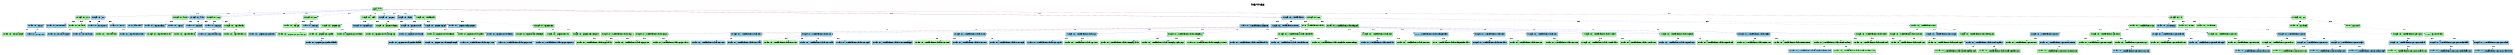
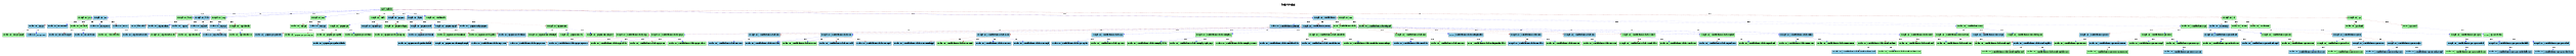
  digraph {
    fontname=Helvetica
    fontsize=36
    label=hermes
    labelloc=t
    rankdir=TB
    splines=line
    node [fillcolor=palegreen fontname=monospace fontsize=10 shape=record style=filled]
    edge [color=blue constraint=true fontname=monospace fontsize=10 style=dashed arrowhead=vee]
-   n1 [label="crate|hermes"]
+   n1 [label="crate|statement"]
    n2 [label="pub(crate) mod|app"]
    n3 [fillcolor=skyblue label="pub(crate) mod|cli"]
    n4 [label="pub(crate) mod|errors"]
    n5 [fillcolor=skyblue label="pub(crate) mod|event"]
    n6 [label="pub(crate) mod|hdf5"]
    n7 [label="pub(crate) mod|ipfs"]
    n8 [label="pub(crate) mod|logger"]
    n9 [fillcolor=skyblue label="pub(crate) mod|packaging"]
    n10 [fillcolor=skyblue label="pub(crate) mod|reactor"]
    n11 [label="pub(crate) mod|runtime_context"]
    n12 [fillcolor=skyblue label="pub(crate) mod|runtime_extensions"]
    n13 [label="pub(crate) mod|utils"]
    n14 [label="pub(crate) mod|vfs"]
    n15 [label="pub(crate) mod|wasm"]
    n16 [fillcolor=skyblue label="pub(self) mod|cli::app"]
    n17 [fillcolor=skyblue label="pub(self) mod|cli::build_info"]
    n18 [label="pub(self) mod|cli::module"]
    n19 [fillcolor=skyblue label="pub(self) mod|cli::playground"]
    n20 [fillcolor=skyblue label="pub(self) mod|cli::run"]
    n21 [label="pub(self) mod|cli::app::package"]
    n22 [fillcolor=skyblue label="pub(self) mod|cli::app::sign"]
    n23 [fillcolor=skyblue label="pub(self) mod|cli::module::package"]
    n24 [fillcolor=skyblue label="pub(self) mod|cli::module::sign"]
    n25 [fillcolor=skyblue label="pub mod|event::queue"]
    n26 [label="pub(self) mod|event::queue::exit"]
    n27 [fillcolor=skyblue label="pub(self) mod|hdf5::compression"]
    n28 [fillcolor=skyblue label="pub(self) mod|hdf5::dir"]
    n29 [fillcolor=skyblue label="pub(self) mod|hdf5::file"]
    n30 [fillcolor=skyblue label="pub(self) mod|hdf5::path"]
    n31 [label="pub(crate) mod|hdf5::resources"]
    n32 [fillcolor=skyblue label="pub(self) mod|hdf5::resources::builder"]
    n33 [label="pub(crate) mod|hdf5::resources::bytes"]
    n34 [label="pub(self) mod|hdf5::resources::fs"]
    n35 [fillcolor=skyblue label="pub(self) mod|hdf5::resources::hdf5"]
    n36 [label="pub(self) mod|hdf5::resources::uri"]
    n37 [label="pub(self) mod|ipfs::api"]
    n38 [fillcolor=skyblue label="pub(self) mod|ipfs::task"]
    n39 [label="pub(crate) mod|packaging::app"]
    n40 [fillcolor=skyblue label="pub(crate) mod|packaging::hash"]
    n41 [label="pub(crate) mod|packaging::metadata"]
    n42 [fillcolor=skyblue label="pub(crate) mod|packaging::module"]
    n43 [fillcolor=skyblue label="pub(crate) mod|packaging::package"]
    n44 [fillcolor=skyblue label="pub(self) mod|packaging::schema_validation"]
    n45 [label="pub(crate) mod|packaging::sign"]
    n46 [fillcolor=skyblue label="pub(self) mod|packaging::app::app_builder"]
    n47 [label="pub(self) mod|packaging::app::author_payload"]
    n48 [label="pub(self) mod|packaging::app::manifest"]
    n49 [label="pub(self) mod|packaging::app::module_info"]
    n50 [fillcolor=skyblue label="pub(self) mod|packaging::app::manifest::serde_def"]
    n51 [label="pub(self) mod|packaging::module::author_payload"]
    n52 [fillcolor=skyblue label="pub(self) mod|packaging::module::config"]
    n53 [label="pub(self) mod|packaging::module::config_info"]
    n54 [label="pub(self) mod|packaging::module::manifest"]
    n55 [fillcolor=skyblue label="pub(self) mod|packaging::module::settings"]
    n56 [fillcolor=skyblue label="pub(self) mod|packaging::module::manifest::serde_def"]
    n57 [label="pub(crate) mod|packaging::sign::certificate"]
    n58 [label="pub(crate) mod|packaging::sign::keys"]
    n59 [label="pub(crate) mod|packaging::sign::signature"]
    n60 [fillcolor=skyblue label="pub(crate) mod|packaging::sign::certificate::storage"]
    n61 [fillcolor=skyblue label="pub(self) mod|runtime_extensions::app_config"]
    n62 [fillcolor=skyblue label="pub(crate) mod|runtime_extensions::bindings"]
    n63 [label="pub mod|runtime_extensions::hermes"]
    n64 [label="pub(self) mod|runtime_extensions::resource_manager"]
    n65 [label="pub(self) mod|runtime_extensions::utils"]
    n66 [label="pub(self) mod|runtime_extensions::wasi"]
    n67 [label="pub(crate) mod|runtime_extensions::hermes::binary"]
    n68 [label="pub(crate) mod|runtime_extensions::hermes::cardano"]
    n69 [fillcolor=skyblue label="pub(crate) mod|runtime_extensions::hermes::cbor"]
    n70 [fillcolor=skyblue label="pub(crate) mod|runtime_extensions::hermes::cron"]
    n71 [fillcolor=skyblue label="pub(crate) mod|runtime_extensions::hermes::crypto"]
    n72 [fillcolor=skyblue label="pub(crate) mod|runtime_extensions::hermes::hash"]
    n73 [label="pub(crate) mod|runtime_extensions::hermes::http_gateway"]
    n74 [label="pub(crate) mod|runtime_extensions::hermes::http_request"]
    n75 [label="pub(crate) mod|runtime_extensions::hermes::init"]
    n76 [fillcolor=skyblue label="pub mod|runtime_extensions::hermes::integration_test"]
    n77 [fillcolor=skyblue label="pub(crate) mod|runtime_extensions::hermes::ipfs"]
    n78 [fillcolor=skyblue label="pub(crate) mod|runtime_extensions::hermes::json"]
    n79 [label="pub(crate) mod|runtime_extensions::hermes::kv_store"]
    n80 [label="pub(crate) mod|runtime_extensions::hermes::localtime"]
    n81 [fillcolor=skyblue label="pub(crate) mod|runtime_extensions::hermes::logging"]
    n82 [label="pub(crate) mod|runtime_extensions::hermes::sqlite"]
    n83 [fillcolor=skyblue label="pub(self) mod|runtime_extensions::hermes::binary::host"]
    n84 [fillcolor=skyblue label="pub(self) mod|runtime_extensions::hermes::cardano::block"]
    n85 [fillcolor=skyblue label="pub(self) mod|runtime_extensions::hermes::cardano::chain_sync"]
    n86 [label="pub(self) mod|runtime_extensions::hermes::cardano::event"]
    n87 [label="pub(self) mod|runtime_extensions::hermes::cardano::host"]
    n88 [label="pub(self) mod|runtime_extensions::hermes::cardano::network"]
    n89 [fillcolor=skyblue label="pub(self) mod|runtime_extensions::hermes::cbor::host"]
    n90 [fillcolor=skyblue label="pub(self) mod|runtime_extensions::hermes::cron::event"]
    n91 [label="pub(self) mod|runtime_extensions::hermes::cron::host"]
    n92 [fillcolor=skyblue label="pub(self) mod|runtime_extensions::hermes::cron::queue"]
    n93 [fillcolor=skyblue label="pub(self) mod|runtime_extensions::hermes::cron::state"]
    n94 [fillcolor=skyblue label="pub(self) mod|runtime_extensions::hermes::crypto::bip32_ed25519"]
    n95 [label="pub(self) mod|runtime_extensions::hermes::crypto::bip39"]
    n96 [fillcolor=skyblue label="pub(self) mod|runtime_extensions::hermes::crypto::host"]
    n97 [fillcolor=skyblue label="pub(self) mod|runtime_extensions::hermes::crypto::state"]
    n98 [fillcolor=skyblue label="pub(self) mod|runtime_extensions::hermes::hash::blake2b"]
    n99 [label="pub(self) mod|runtime_extensions::hermes::hash::host"]
    n100 [label="pub(self) mod|runtime_extensions::hermes::http_gateway::event"]
    n101 [label="pub(self) mod|runtime_extensions::hermes::http_gateway::gateway_task"]
    n102 [label="pub(self) mod|runtime_extensions::hermes::http_gateway::routing"]
    n103 [fillcolor=skyblue label="pub(self) mod|runtime_extensions::hermes::http_request::event"]
    n104 [fillcolor=skyblue label="pub(self) mod|runtime_extensions::hermes::http_request::host"]
    n105 [label="pub(self) mod|runtime_extensions::hermes::http_request::tokio_runtime_task"]
    n106 [fillcolor=skyblue label="pub(self) mod|runtime_extensions::hermes::init::event"]
    n107 [label="pub(self) mod|runtime_extensions::hermes::init::host"]
    n108 [label="pub mod|runtime_extensions::hermes::integration_test::event"]
    n109 [fillcolor=skyblue label="pub(crate) mod|runtime_extensions::hermes::ipfs::event"]
    n110 [label="pub(self) mod|runtime_extensions::hermes::ipfs::host"]
    n111 [label="pub(self) mod|runtime_extensions::hermes::json::host"]
    n112 [label="pub(crate) mod|runtime_extensions::hermes::kv_store::event"]
    n113 [label="pub(self) mod|runtime_extensions::hermes::kv_store::host"]
    n114 [fillcolor=skyblue label="pub(self) mod|runtime_extensions::hermes::localtime::host"]
    n115 [label="pub(self) mod|runtime_extensions::hermes::localtime::time"]
    n116 [label="pub(self) mod|runtime_extensions::hermes::logging::host"]
    n117 [label="pub(self) mod|runtime_extensions::hermes::logging::log_msg"]
    n118 [label="pub(self) mod|runtime_extensions::hermes::sqlite::connection"]
    n119 [label="pub(self) mod|runtime_extensions::hermes::sqlite::core"]
    n120 [label="pub(self) mod|runtime_extensions::hermes::sqlite::host"]
    n121 [label="pub(self) mod|runtime_extensions::hermes::sqlite::state"]
    n122 [fillcolor=skyblue label="pub(self) mod|runtime_extensions::hermes::sqlite::statement"]
    n123 [fillcolor=skyblue label="pub(super) mod|runtime_extensions::hermes::sqlite::connection::core"]
    n124 [label="pub(self) mod|runtime_extensions::hermes::sqlite::connection::host"]
    n125 [label="pub(super) mod|runtime_extensions::hermes::sqlite::statement::core"]
    n126 [label="pub(self) mod|runtime_extensions::hermes::sqlite::statement::host"]
    n127 [label="pub(crate) mod|runtime_extensions::utils::conversion"]
    n128 [fillcolor=skyblue label="pub(crate) mod|runtime_extensions::utils::mul_add"]
    n129 [label="pub(crate) mod|runtime_extensions::utils::regex_ranking"]
    n130 [fillcolor=skyblue label="pub(crate) mod|runtime_extensions::wasi::cli"]
    n131 [label="pub(crate) mod|runtime_extensions::wasi::clocks"]
    n132 [fillcolor=skyblue label="pub(crate) mod|runtime_extensions::wasi::filesystem"]
    n133 [label="pub(crate) mod|runtime_extensions::wasi::http"]
    n134 [fillcolor=skyblue label="pub(crate) mod|runtime_extensions::wasi::io"]
    n135 [label="pub(crate) mod|runtime_extensions::wasi::random"]
    n136 [label="pub(self) mod|runtime_extensions::wasi::cli::host"]
    n137 [fillcolor=skyblue label="pub(self) mod|runtime_extensions::wasi::clocks::monotonic"]
    n138 [label="pub(self) mod|runtime_extensions::wasi::clocks::state"]
    n139 [label="pub(self) mod|runtime_extensions::wasi::clocks::wall"]
    n140 [label="pub(self) mod|runtime_extensions::wasi::clocks::monotonic::host"]
    n141 [fillcolor=skyblue label="pub(self) mod|runtime_extensions::wasi::clocks::wall::host"]
    n142 [label="pub(self) mod|runtime_extensions::wasi::filesystem::host"]
    n143 [fillcolor=skyblue label="pub(self) mod|runtime_extensions::wasi::filesystem::state"]
    n144 [label="pub(self) mod|runtime_extensions::wasi::http::host"]
    n145 [label="pub(crate) mod|runtime_extensions::wasi::io::error"]
    n146 [fillcolor=skyblue label="pub(crate) mod|runtime_extensions::wasi::io::poll"]
    n147 [fillcolor=skyblue label="pub(crate) mod|runtime_extensions::wasi::io::streams"]
    n148 [fillcolor=skyblue label="pub(self) mod|runtime_extensions::wasi::io::error::host"]
    n149 [label="pub(self) mod|runtime_extensions::wasi::io::poll::host"]
    n150 [fillcolor=skyblue label="pub(self) mod|runtime_extensions::wasi::io::streams::host"]
    n151 [fillcolor=skyblue label="pub(self) mod|runtime_extensions::wasi::io::streams::state"]
    n152 [fillcolor=skyblue label="pub(crate) mod|runtime_extensions::wasi::random::insecure"]
    n153 [fillcolor=skyblue label="pub(crate) mod|runtime_extensions::wasi::random::insecure_seed"]
    n154 [fillcolor=skyblue label="pub(crate) mod|runtime_extensions::wasi::random::secure"]
    n155 [label="pub(self) mod|runtime_extensions::wasi::random::insecure::host"]
    n156 [fillcolor=skyblue label="pub(self) mod|runtime_extensions::wasi::random::insecure_seed::host"]
    n157 [fillcolor=skyblue label="pub(self) mod|runtime_extensions::wasi::random::secure::host"]
    n158 [fillcolor=skyblue label="pub(self) mod|vfs::bootstrap"]
    n159 [label="pub(self) mod|vfs::ipfs"]
    n160 [label="pub(self) mod|vfs::permission"]
    n161 [label="pub(self) mod|wasm::engine"]
    n162 [label="pub mod|wasm::module"]
    n163 [label="pub mod|wasm::module::bench"]
    n1 -> n2 [label=owns style=dotted arrowhead=box]
    n1 -> n3 [label=owns style=dotted]
    n1 -> n4 [label=owns style=dotted arrowhead=box]
    n1 -> n5 [label=owns style=dotted]
    n1 -> n6 [label=owns]
    n1 -> n7 [label=owns arrowhead=box]
    n1 -> n8 [color=brown label=owns style=dotted arrowhead=box]
    n1 -> n9 [color=brown label=owns style=dotted]
    n1 -> n10 [label=owns style=dotted]
    n1 -> n11 [label=owns arrowhead=box]
    n1 -> n12 [label=owns]
    n1 -> n13 [color=brown label=owns]
    n1 -> n14 [color=brown label=owns style=dotted]
    n1 -> n15 [color=brown label=owns]
    n3 -> n16 [color=brown label=owns arrowhead=box]
    n3 -> n17 [label=owns arrowhead=box]
    n3 -> n18 [color=brown label=owns style=dotted arrowhead=box]
    n3 -> n19 [label=owns style=dotted]
    n3 -> n20 [color=brown label=owns arrowhead=box]
    n5 -> n25 [color=brown label=owns arrowhead=box]
    n6 -> n27 [label=owns style=dotted arrowhead=box]
    n6 -> n28 [color=brown label=owns]
    n6 -> n29 [color=brown label=owns]
    n6 -> n30 [label=owns style=dotted]
    n6 -> n31 [color=brown label=owns arrowhead=box]
    n7 -> n37 [color=brown label=owns arrowhead=box]
    n7 -> n38 [color=brown label=owns arrowhead=box]
    n9 -> n39 [label=owns style=dotted]
    n9 -> n40 [color=brown label=owns arrowhead=box]
    n9 -> n41 [color=brown label=owns style=dotted arrowhead=box]
    n9 -> n42 [color=brown label=owns]
    n9 -> n43 [label=owns style=dotted]
    n9 -> n44 [color=brown label=owns arrowhead=box]
    n9 -> n45 [color=brown label=owns style=dotted]
    n12 -> n61 [label=owns style=dotted]
    n12 -> n62 [color=brown label=owns arrowhead=box]
    n12 -> n63 [color=brown label=owns style=dotted arrowhead=box]
    n12 -> n64 [color=brown label=owns style=dotted]
    n12 -> n65 [label=owns style=dotted]
    n12 -> n66 [label=owns style=dotted]
    n14 -> n158 [color=brown label=owns style=dotted]
    n14 -> n159 [color=brown label=owns style=dotted]
    n14 -> n160 [color=brown label=owns style=dotted]
    n15 -> n161 [color=brown label=owns style=dotted]
    n15 -> n162 [color=brown label=owns]
    n16 -> n21 [color=brown label=owns]
    n16 -> n22 [label=owns arrowhead=box]
    n18 -> n23 [color=brown label=owns style=dotted arrowhead=box]
    n18 -> n24 [label=owns arrowhead=box]
    n25 -> n26 [color=brown label=owns style=dotted arrowhead=box]
    n31 -> n32 [label=owns style=dotted]
    n31 -> n33 [color=brown label=owns style=dotted arrowhead=box]
    n31 -> n34 [label=owns]
    n31 -> n35 [color=brown label=owns arrowhead=box]
    n31 -> n36 [label=owns style=dotted arrowhead=box]
    n39 -> n46 [color=brown label=owns]
    n39 -> n47 [color=brown label=owns style=dotted]
    n39 -> n48 [color=brown label=owns]
    n39 -> n49 [label=owns arrowhead=box]
    n42 -> n51 [label=owns]
    n42 -> n52 [color=brown label=owns style=dotted arrowhead=box]
    n42 -> n53 [color=brown label=owns style=dotted]
    n42 -> n54 [color=brown label=owns arrowhead=box]
    n42 -> n55 [color=brown label=owns arrowhead=box]
    n45 -> n57 [label=owns style=dotted]
    n45 -> n58 [label=owns style=dotted]
    n45 -> n59 [label=owns style=dotted arrowhead=box]
    n48 -> n50 [label=owns]
    n54 -> n56 [color=brown label=owns style=dotted]
    n57 -> n60 [label=owns style=dotted]
    n63 -> n67 [color=brown label=owns arrowhead=box]
    n63 -> n68 [label=owns style=dotted]
    n63 -> n69 [color=brown label=owns arrowhead=box]
    n63 -> n70 [label=owns style=dotted arrowhead=box]
    n63 -> n71 [color=brown label=owns style=dotted arrowhead=box]
    n63 -> n72 [label=owns]
    n63 -> n73 [label=owns style=dotted arrowhead=box]
    n63 -> n74 [color=brown label=owns style=dotted arrowhead=box]
    n63 -> n75 [color=brown label=owns arrowhead=box]
    n63 -> n76 [label=owns style=dotted arrowhead=box]
    n63 -> n77 [color=brown label=owns style=dotted arrowhead=box]
    n63 -> n78 [color=brown label=owns style=dotted]
    n63 -> n79 [color=brown label=owns]
    n63 -> n80 [label=owns]
    n63 -> n81 [label=owns style=dotted arrowhead=box]
    n63 -> n82 [label=owns]
    n65 -> n127 [label=owns style=dotted]
    n65 -> n128 [color=brown label=owns arrowhead=box]
    n65 -> n129 [label=owns]
    n66 -> n130 [color=brown label=owns style=dotted]
    n66 -> n131 [label=owns style=dotted]
    n66 -> n132 [label=owns style=dotted]
    n66 -> n133 [label=owns arrowhead=box]
    n66 -> n134 [color=brown label=owns style=dotted]
    n66 -> n135 [label=owns style=dotted]
    n67 -> n83 [color=brown label=owns]
    n68 -> n84 [color=brown label=owns]
    n68 -> n85 [color=brown label=owns style=dotted]
    n68 -> n86 [label=owns]
    n68 -> n87 [color=brown label=owns]
    n68 -> n88 [label=owns arrowhead=box]
    n69 -> n89 [label=owns style=dotted]
    n70 -> n90 [label=owns arrowhead=box]
    n70 -> n91 [label=owns]
    n70 -> n92 [color=brown label=owns arrowhead=box]
    n70 -> n93 [color=brown label=owns]
    n71 -> n94 [color=brown label=owns]
    n71 -> n95 [color=brown label=owns arrowhead=box]
    n71 -> n96 [label=owns arrowhead=box]
    n71 -> n97 [label=owns]
    n72 -> n98 [label=owns]
    n72 -> n99 [label=owns style=dotted]
    n73 -> n100 [label=owns arrowhead=box]
    n73 -> n101 [label=owns arrowhead=box]
    n73 -> n102 [color=brown label=owns style=dotted arrowhead=box]
    n74 -> n103 [color=brown label=owns style=dotted]
    n74 -> n104 [color=brown label=owns arrowhead=box]
    n74 -> n105 [label=owns style=dotted arrowhead=box]
    n75 -> n106 [label=owns arrowhead=box]
    n75 -> n107 [color=brown label=owns style=dotted]
    n76 -> n108 [label=owns]
    n77 -> n109 [color=brown label=owns arrowhead=box]
    n77 -> n110 [label=owns]
    n78 -> n111 [label=owns]
    n79 -> n112 [color=brown label=owns arrowhead=box]
    n79 -> n113 [label=owns]
    n80 -> n114 [color=brown label=owns style=dotted]
    n80 -> n115 [label=owns style=dotted arrowhead=box]
    n81 -> n116 [label=owns]
    n81 -> n117 [label=owns]
    n82 -> n118 [color=brown label=owns style=dotted arrowhead=box]
    n82 -> n119 [color=brown label=owns arrowhead=box]
    n82 -> n120 [label=owns style=dotted arrowhead=box]
    n82 -> n121 [color=brown label=owns style=dotted]
    n82 -> n122 [color=brown label=owns arrowhead=box]
    n118 -> n123 [color=brown label=owns style=dotted]
    n118 -> n124 [label=owns]
    n122 -> n125 [color=brown label=owns]
    n122 -> n126 [label=owns arrowhead=box]
    n130 -> n136 [label=owns]
    n131 -> n137 [color=brown label=owns style=dotted]
    n131 -> n138 [label=owns]
    n131 -> n139 [label=owns arrowhead=box]
    n132 -> n142 [label=owns arrowhead=box]
    n132 -> n143 [color=brown label=owns style=dotted]
    n133 -> n144 [color=brown label=owns style=dotted arrowhead=box]
    n134 -> n145 [label=owns]
    n134 -> n146 [color=brown label=owns style=dotted]
    n134 -> n147 [color=brown label=owns]
    n135 -> n152 [label=owns style=dotted arrowhead=box]
    n135 -> n153 [label=owns style=dotted arrowhead=box]
    n135 -> n154 [label=owns style=dotted arrowhead=box]
    n137 -> n140 [color=brown label=owns]
    n139 -> n141 [label=owns]
    n145 -> n148 [label=owns]
    n146 -> n149 [color=brown label=owns arrowhead=box]
    n147 -> n150 [label=owns arrowhead=box]
    n147 -> n151 [label=owns style=dotted]
    n152 -> n155 [label=owns style=dotted arrowhead=box]
    n153 -> n156 [label=owns arrowhead=box]
    n154 -> n157 [label=owns style=dotted]
    n162 -> n163 [label=owns style=dotted]
  }
